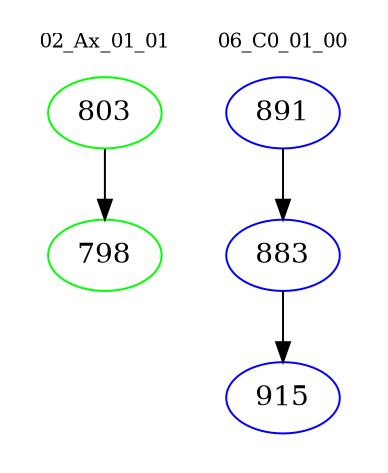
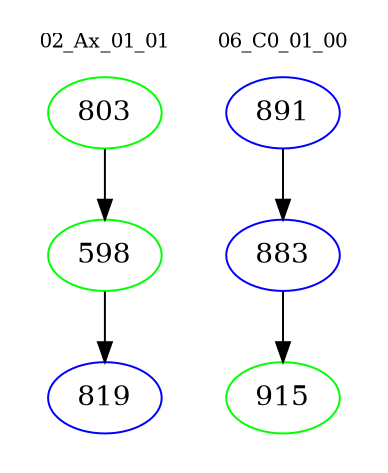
  digraph {
    node [color=blue]
    edge [color=black]
    n1 [color=green label=803]
-   n2 [color=green label=798]
+   n2 [color=green label=598]
+   n3 [label=819]
    n4 [label=891]
    n5 [label=883]
-   n6 [label=915]
+   n6 [color=green label=915]
    subgraph cluster_1 {
      color=white
      fontsize=10
      label="02_Ax_01_01"
      n1
      n2
+     n3
    }
    subgraph cluster_2 {
      color=white
      fontsize=10
      label="06_C0_01_00"
      n4
      n5
      n6
    }
    n1 -> n2
+   n2 -> n3
    n4 -> n5
    n5 -> n6
  }
